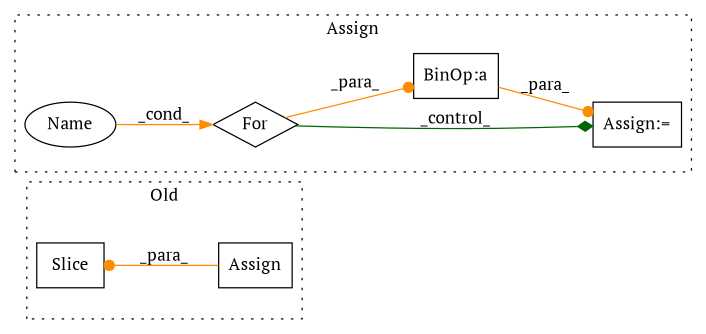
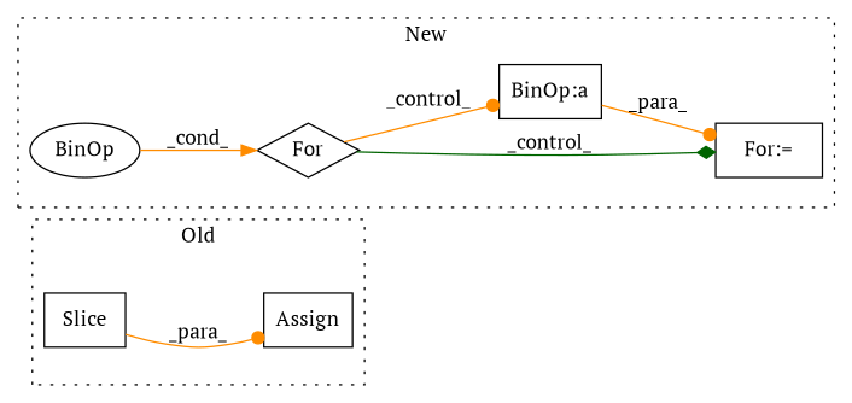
  digraph {
    fontname="PT Serif"
    rankdir=LR
    node [fontname="PT Serif" l=1 shape=box]
    edge [arrowhead=dot color=darkorange fontname="PT Serif"]
    n1 [a=80 label=Slice s=2456]
    n2 [a=63 l="33,0" label=Assign s="2435,0"]
    n3 [a=107 l="4,14" label=For s="5136,5167" shape=diamond]
-   n4 [a=87 label=Name s=5140 shape=ellipse]
-   n5 [a=68 l=3 label="Assign:=" s=5441]
+   n4 [a=87 label=BinOp s=5140 shape=ellipse]
+   n5 [a=68 l=3 label="For:=" s=5441]
    n6 [a=82 l=3 label="BinOp:a" s=5248]
    subgraph cluster_1 {
      label=Old
      style=dotted
      n1
      n2
    }
    subgraph cluster_2 {
-     label=Assign
+     label=New
      style=dotted
      n3
      n4
      n5
      n6
    }
-   n2 -> n1 [label=_para_]
+   n1 -> n2 [label=_para_]
    n3 -> n5 [arrowhead=diamond color=darkgreen label=_control_]
-   n3 -> n6 [label=_para_]
+   n3 -> n6 [label=_control_]
    n4 -> n3 [arrowhead=normal label=_cond_]
    n6 -> n5 [label=_para_]
  }
